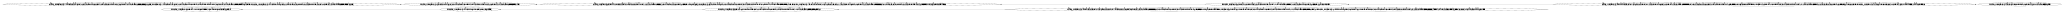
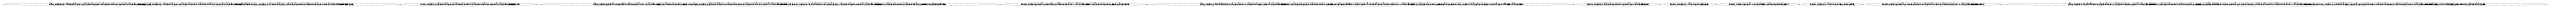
  digraph {
    rankdir=LR
    edge [dir=back]
    "Function- _ZN3fmt2v58internal16custom_formatterIcNS0_20basic_format_contextISt20back_insert_iteratorINS1_12basic_bufferIcEEEcEEEC2ERS8_"
    "Calling- _ZN3fmt2v514format_handlerINS0_13arg_formatterINS0_17back_insert_rangeINS0_8internal12basic_bufferIcEEEEEEcNS0_20basic_format_contextISt20back_insert_iteratorIS6_EcEEE20on_replacement_fieldEPKc _ZN3fmt2v58internal16custom_formatterIcNS0_20basic_format_contextISt20back_insert_iteratorINS1_12basic_bufferIcEEEcEEEC2ERS8_ Function- _ZN3fmt2v516visit_format_argIRNS0_8internal16custom_formatterIcNS0_20basic_format_contextISt20back_insert_iteratorINS2_12basic_bufferIcEEEcEEEES9_EENS2_9result_ofIFT_iEE4typeEOSD_RKNS0_16basic_format_argIT0_EE"
    "Function- _ZN3fmt2v517basic_string_viewIcE13remove_prefixEj"
    "Function- _ZN3fmt2v58internal11to_unsignedIiEENSt13make_unsignedIT_E4typeES4_"
+   "Function- _ZNK3fmt2v517basic_string_viewIcE5beginEv"
    "Function- _ZNK3fmt2v519basic_parse_contextIcNS0_8internal13error_handlerEE5beginEv"
    "Calling- _ZN3fmt2v514format_handlerINS0_13arg_formatterINS0_17back_insert_rangeINS0_8internal12basic_bufferIcEEEEEEcNS0_20basic_format_contextISt20back_insert_iteratorIS6_EcEEE20on_replacement_fieldEPKc _ZN3fmt2v58internal12context_baseISt20back_insert_iteratorINS1_12basic_bufferIcEEENS0_20basic_format_contextIS6_cEEcE13parse_contextEv Function- _ZN3fmt2v519basic_parse_contextIcNS0_8internal13error_handlerEE10advance_toEPKc"
    "Function- _ZN3fmt2v58internal12context_baseISt20back_insert_iteratorINS1_12basic_bufferIcEEENS0_20basic_format_contextIS6_cEEcE13parse_contextEv"
    "Calling- _ZN3fmt2v58internal12context_baseISt20back_insert_iteratorINS1_12basic_bufferIcEEENS0_20basic_format_contextIS6_cEEcE10do_get_argEj _ZNK3fmt2v516basic_format_argINS0_20basic_format_contextISt20back_insert_iteratorINS0_8internal12basic_bufferIcEEEcEEEcvbEv Function- _ZN3fmt2v514format_handlerINS0_13arg_formatterINS0_17back_insert_rangeINS0_8internal12basic_bufferIcEEEEEEcNS0_20basic_format_contextISt20back_insert_iteratorIS6_EcEEE20on_replacement_fieldEPKc"
    "Function- _ZNK3fmt2v516basic_format_argINS0_20basic_format_contextISt20back_insert_iteratorINS0_8internal12basic_bufferIcEEEcEEEcvbEv"
    "Calling- _ZNK3fmt2v517basic_format_argsINS0_20basic_format_contextISt20back_insert_iteratorINS0_8internal12basic_bufferIcEEEcEEE6do_getEj _ZNK3fmt2v517basic_format_argsINS0_20basic_format_contextISt20back_insert_iteratorINS0_8internal12basic_bufferIcEEEcEEE9is_packedEv Function- _ZNK3fmt2v517basic_format_argsINS0_20basic_format_contextISt20back_insert_iteratorINS0_8internal12basic_bufferIcEEEcEEE4typeEj"
    "Function- _ZN3fmt2v58internal16custom_formatterIcNS0_20basic_format_contextISt20back_insert_iteratorINS1_12basic_bufferIcEEEcEEEC2ERS8_" -> "Calling- _ZN3fmt2v514format_handlerINS0_13arg_formatterINS0_17back_insert_rangeINS0_8internal12basic_bufferIcEEEEEEcNS0_20basic_format_contextISt20back_insert_iteratorIS6_EcEEE20on_replacement_fieldEPKc _ZN3fmt2v58internal16custom_formatterIcNS0_20basic_format_contextISt20back_insert_iteratorINS1_12basic_bufferIcEEEcEEEC2ERS8_ Function- _ZN3fmt2v516visit_format_argIRNS0_8internal16custom_formatterIcNS0_20basic_format_contextISt20back_insert_iteratorINS2_12basic_bufferIcEEEcEEEES9_EENS2_9result_ofIFT_iEE4typeEOSD_RKNS0_16basic_format_argIT0_EE"
    "Function- _ZN3fmt2v517basic_string_viewIcE13remove_prefixEj" -> "Function- _ZN3fmt2v58internal16custom_formatterIcNS0_20basic_format_contextISt20back_insert_iteratorINS1_12basic_bufferIcEEEcEEEC2ERS8_"
    "Function- _ZN3fmt2v58internal11to_unsignedIiEENSt13make_unsignedIT_E4typeES4_" -> "Function- _ZN3fmt2v517basic_string_viewIcE13remove_prefixEj"
+   "Function- _ZNK3fmt2v517basic_string_viewIcE5beginEv" -> "Function- _ZN3fmt2v58internal11to_unsignedIiEENSt13make_unsignedIT_E4typeES4_"
+   "Function- _ZNK3fmt2v519basic_parse_contextIcNS0_8internal13error_handlerEE5beginEv" -> "Function- _ZNK3fmt2v517basic_string_viewIcE5beginEv"
    "Calling- _ZN3fmt2v514format_handlerINS0_13arg_formatterINS0_17back_insert_rangeINS0_8internal12basic_bufferIcEEEEEEcNS0_20basic_format_contextISt20back_insert_iteratorIS6_EcEEE20on_replacement_fieldEPKc _ZN3fmt2v58internal12context_baseISt20back_insert_iteratorINS1_12basic_bufferIcEEENS0_20basic_format_contextIS6_cEEcE13parse_contextEv Function- _ZN3fmt2v519basic_parse_contextIcNS0_8internal13error_handlerEE10advance_toEPKc" -> "Function- _ZNK3fmt2v519basic_parse_contextIcNS0_8internal13error_handlerEE5beginEv"
    "Function- _ZN3fmt2v58internal12context_baseISt20back_insert_iteratorINS1_12basic_bufferIcEEENS0_20basic_format_contextIS6_cEEcE13parse_contextEv" -> "Calling- _ZN3fmt2v514format_handlerINS0_13arg_formatterINS0_17back_insert_rangeINS0_8internal12basic_bufferIcEEEEEEcNS0_20basic_format_contextISt20back_insert_iteratorIS6_EcEEE20on_replacement_fieldEPKc _ZN3fmt2v58internal12context_baseISt20back_insert_iteratorINS1_12basic_bufferIcEEENS0_20basic_format_contextIS6_cEEcE13parse_contextEv Function- _ZN3fmt2v519basic_parse_contextIcNS0_8internal13error_handlerEE10advance_toEPKc"
    "Calling- _ZN3fmt2v58internal12context_baseISt20back_insert_iteratorINS1_12basic_bufferIcEEENS0_20basic_format_contextIS6_cEEcE10do_get_argEj _ZNK3fmt2v516basic_format_argINS0_20basic_format_contextISt20back_insert_iteratorINS0_8internal12basic_bufferIcEEEcEEEcvbEv Function- _ZN3fmt2v514format_handlerINS0_13arg_formatterINS0_17back_insert_rangeINS0_8internal12basic_bufferIcEEEEEEcNS0_20basic_format_contextISt20back_insert_iteratorIS6_EcEEE20on_replacement_fieldEPKc" -> "Function- _ZN3fmt2v58internal12context_baseISt20back_insert_iteratorINS1_12basic_bufferIcEEENS0_20basic_format_contextIS6_cEEcE13parse_contextEv"
    "Function- _ZNK3fmt2v516basic_format_argINS0_20basic_format_contextISt20back_insert_iteratorINS0_8internal12basic_bufferIcEEEcEEEcvbEv" -> "Calling- _ZN3fmt2v58internal12context_baseISt20back_insert_iteratorINS1_12basic_bufferIcEEENS0_20basic_format_contextIS6_cEEcE10do_get_argEj _ZNK3fmt2v516basic_format_argINS0_20basic_format_contextISt20back_insert_iteratorINS0_8internal12basic_bufferIcEEEcEEEcvbEv Function- _ZN3fmt2v514format_handlerINS0_13arg_formatterINS0_17back_insert_rangeINS0_8internal12basic_bufferIcEEEEEEcNS0_20basic_format_contextISt20back_insert_iteratorIS6_EcEEE20on_replacement_fieldEPKc"
    "Calling- _ZNK3fmt2v517basic_format_argsINS0_20basic_format_contextISt20back_insert_iteratorINS0_8internal12basic_bufferIcEEEcEEE6do_getEj _ZNK3fmt2v517basic_format_argsINS0_20basic_format_contextISt20back_insert_iteratorINS0_8internal12basic_bufferIcEEEcEEE9is_packedEv Function- _ZNK3fmt2v517basic_format_argsINS0_20basic_format_contextISt20back_insert_iteratorINS0_8internal12basic_bufferIcEEEcEEE4typeEj" -> "Function- _ZNK3fmt2v516basic_format_argINS0_20basic_format_contextISt20back_insert_iteratorINS0_8internal12basic_bufferIcEEEcEEEcvbEv"
  }
